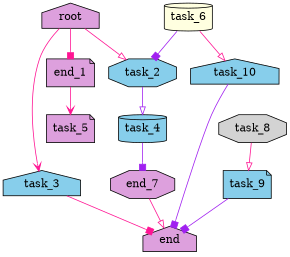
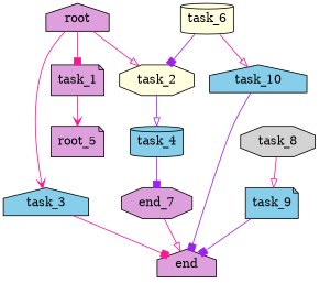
  digraph {
    node [fillcolor=plum shape=house style=filled]
    edge [arrowhead=box color=deeppink]
-   task_1 [shape=note label=end_1]
+   task_1 [shape=note]
    root
-   task_2 [fillcolor=skyblue shape=octagon]
+   task_2 [fillcolor=lightyellow shape=octagon]
    task_3 [fillcolor=skyblue]
-   task_5 [shape=note]
+   task_5 [shape=note label=root_5]
    task_4 [fillcolor=skyblue shape=cylinder]
    end
    n8 [label=end_7 shape=octagon]
    task_6 [fillcolor=lightyellow shape=cylinder]
    task_10 [fillcolor=skyblue]
    task_8 [fillcolor=lightgrey shape=octagon]
    task_9 [fillcolor=skyblue shape=note]
    task_1 -> task_5 [arrowhead=vee]
    root -> task_1
    root -> task_2 [arrowhead=onormal]
    root -> task_3 [arrowhead=vee]
    task_2 -> task_4 [arrowhead=onormal color=purple]
    task_3 -> end
    task_4 -> n8 [color=purple]
    n8 -> end [arrowhead=onormal]
    task_6 -> task_2 [color=purple]
    task_6 -> task_10 [arrowhead=onormal]
    task_10 -> end [color=purple]
    task_8 -> task_9 [arrowhead=onormal]
    task_9 -> end [color=purple]
  }
